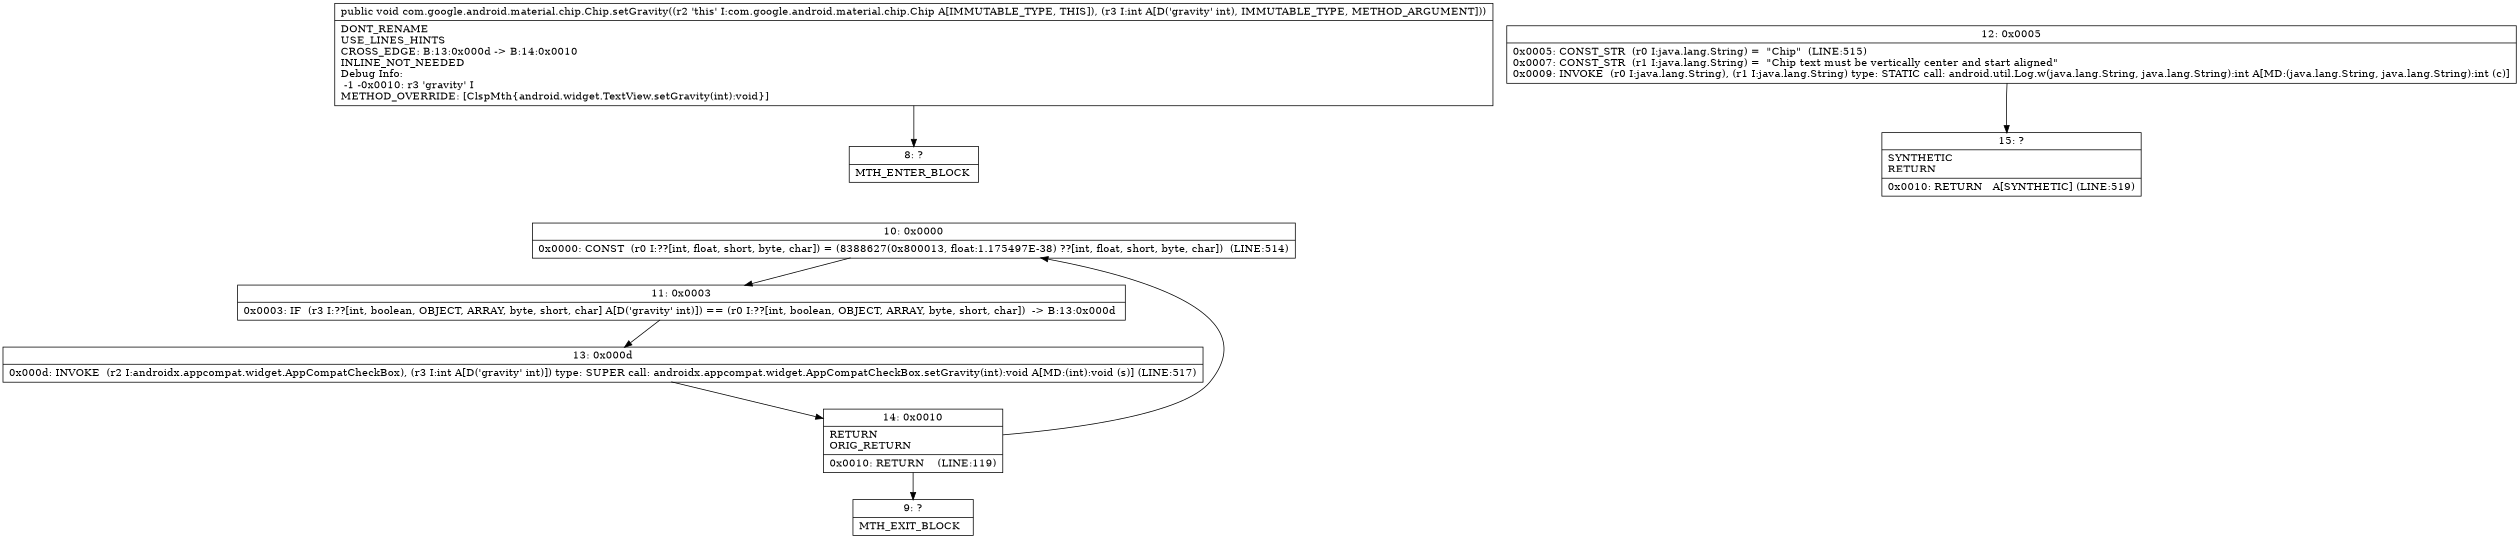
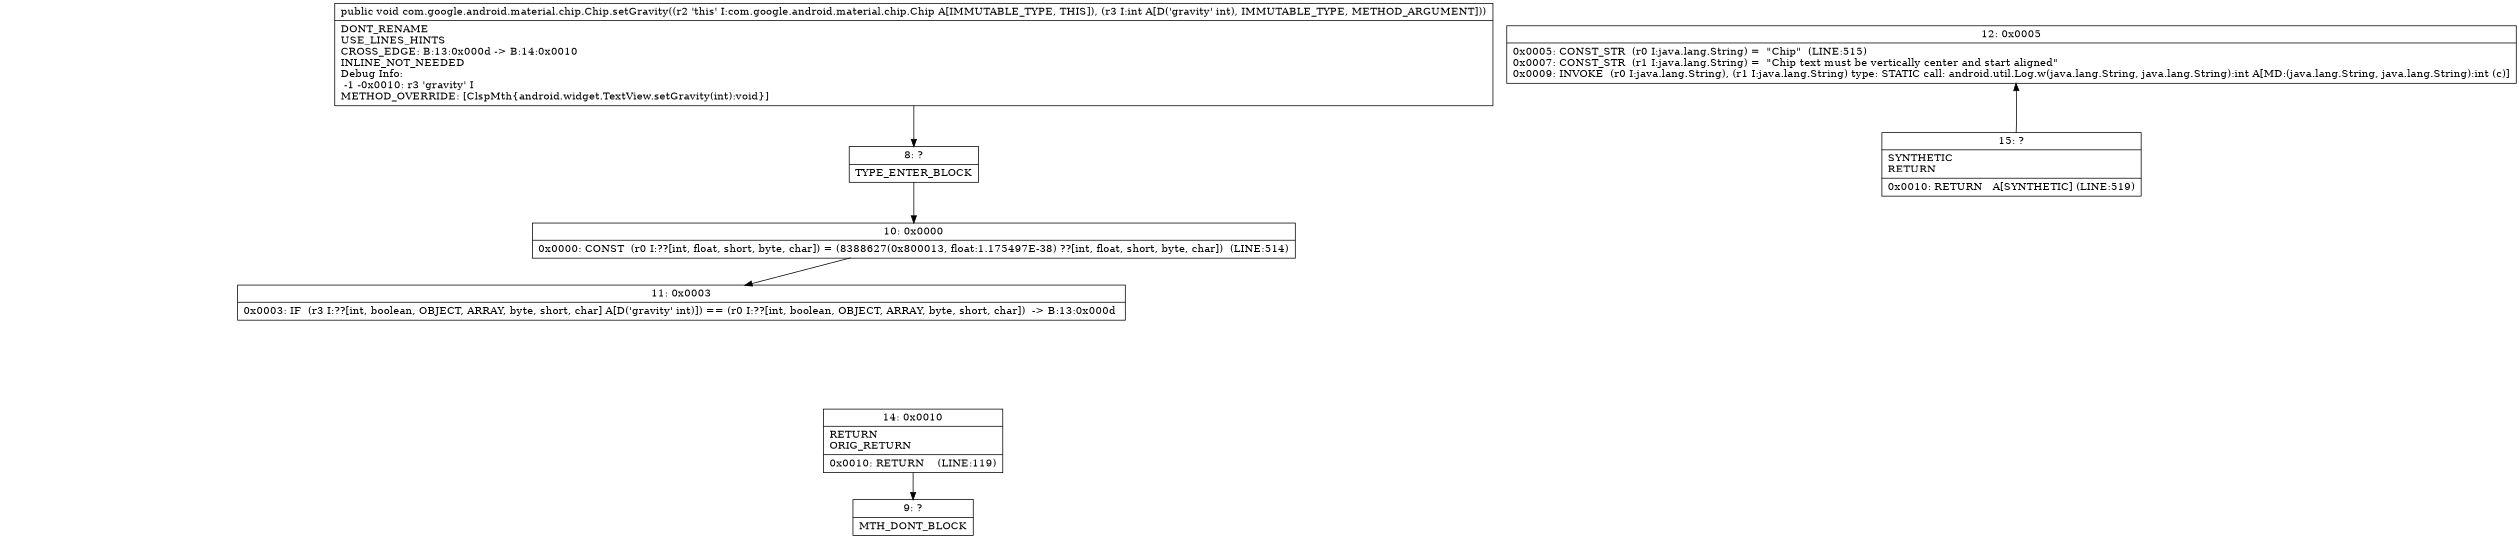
  digraph {
    node [shape=record]
-   n1 [label="{8\:\ ?|MTH_ENTER_BLOCK\l}"]
+   n1 [label="{8\:\ ?|TYPE_ENTER_BLOCK\l}"]
    n2 [label="{10\:\ 0x0000|0x0000: CONST  (r0 I:??[int, float, short, byte, char]) = (8388627(0x800013, float:1.175497E\-38) ??[int, float, short, byte, char])  (LINE:514)\l}"]
    n3 [label="{11\:\ 0x0003|0x0003: IF  (r3 I:??[int, boolean, OBJECT, ARRAY, byte, short, char] A[D('gravity' int)]) == (r0 I:??[int, boolean, OBJECT, ARRAY, byte, short, char])  \-\> B:13:0x000d \l}"]
-   n4 [label="{13\:\ 0x000d|0x000d: INVOKE  (r2 I:androidx.appcompat.widget.AppCompatCheckBox), (r3 I:int A[D('gravity' int)]) type: SUPER call: androidx.appcompat.widget.AppCompatCheckBox.setGravity(int):void A[MD:(int):void (s)] (LINE:517)\l}"]
    n5 [label="{12\:\ 0x0005|0x0005: CONST_STR  (r0 I:java.lang.String) =  \"Chip\"  (LINE:515)\l0x0007: CONST_STR  (r1 I:java.lang.String) =  \"Chip text must be vertically center and start aligned\" \l0x0009: INVOKE  (r0 I:java.lang.String), (r1 I:java.lang.String) type: STATIC call: android.util.Log.w(java.lang.String, java.lang.String):int A[MD:(java.lang.String, java.lang.String):int (c)]\l}"]
    n6 [label="{15\:\ ?|SYNTHETIC\lRETURN\l|0x0010: RETURN   A[SYNTHETIC] (LINE:519)\l}"]
    n7 [label="{14\:\ 0x0010|RETURN\lORIG_RETURN\l|0x0010: RETURN    (LINE:119)\l}"]
-   n8 [label="{9\:\ ?|MTH_EXIT_BLOCK\l}"]
+   n8 [label="{9\:\ ?|MTH_DONT_BLOCK\l}"]
    n9 [label="{public void com.google.android.material.chip.Chip.setGravity((r2 'this' I:com.google.android.material.chip.Chip A[IMMUTABLE_TYPE, THIS]), (r3 I:int A[D('gravity' int), IMMUTABLE_TYPE, METHOD_ARGUMENT]))  | DONT_RENAME\lUSE_LINES_HINTS\lCROSS_EDGE: B:13:0x000d \-\> B:14:0x0010\lINLINE_NOT_NEEDED\lDebug Info:\l  \-1 \-0x0010: r3 'gravity' I\lMETHOD_OVERRIDE: [ClspMth\{android.widget.TextView.setGravity(int):void\}]\l}"]
-   n7 -> n2
+   n1 -> n2
    n2 -> n3
-   n3 -> n4
-   n4 -> n7
-   n5 -> n6
+   n6 -> n5
    n7 -> n8
    n9 -> n1
  }
